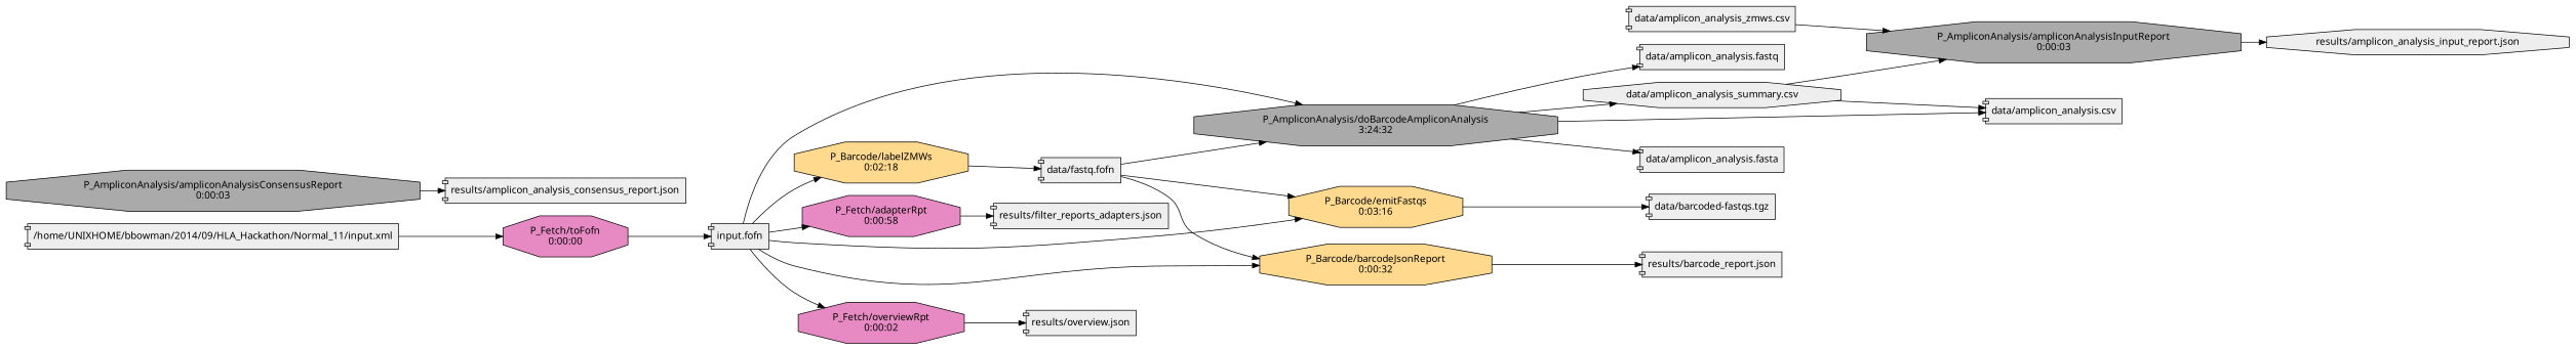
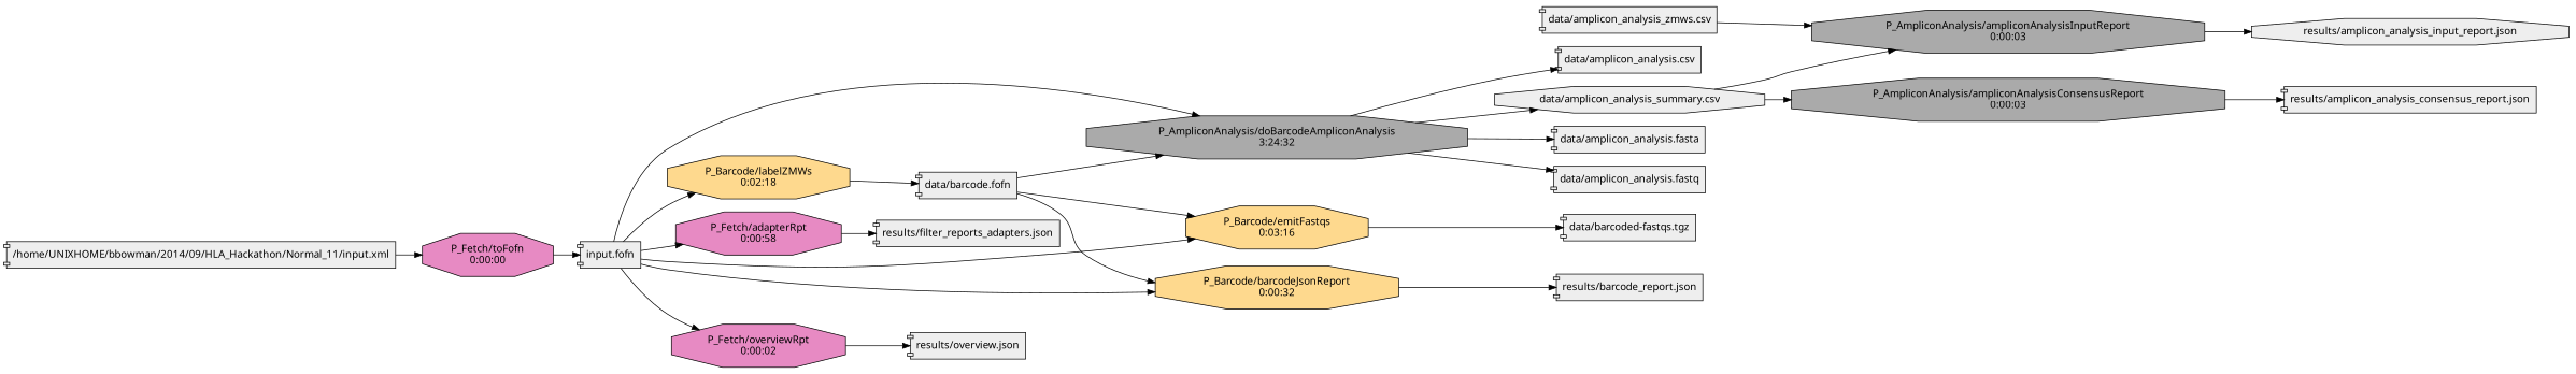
  digraph {
    rankdir=LR
    node [fillcolor="#EEEEEE" fontname="Times New Roman" shape=component style=filled]
    n1 [label="data/amplicon_analysis_zmws.csv"]
    n2 [color="#000000" fillcolor="#AAAAAA" label="P_AmpliconAnalysis/ampliconAnalysisInputReport\n0:00:03" shape=octagon]
    n3 [label="results/amplicon_analysis_input_report.json" shape=octagon]
    n4 [color="#000000" fillcolor="#E78AC3" label="P_Fetch/adapterRpt\n0:00:58" shape=octagon]
    n5 [label="results/filter_reports_adapters.json"]
    n6 [label="results/barcode_report.json"]
    n7 [color="#000000" fillcolor="#FED98E" label="P_Barcode/emitFastqs\n0:03:16" shape=octagon]
    n8 [label="data/barcoded-fastqs.tgz"]
    n9 [color="#000000" fillcolor="#AAAAAA" label="P_AmpliconAnalysis/ampliconAnalysisConsensusReport\n0:00:03" shape=octagon]
    n10 [label="results/amplicon_analysis_consensus_report.json"]
    n11 [label="/home/UNIXHOME/bbowman/2014/09/HLA_Hackathon/Normal_11/input.xml"]
    n12 [color="#000000" fillcolor="#E78AC3" label="P_Fetch/toFofn\n0:00:00" shape=octagon]
    n13 [label="input.fofn"]
    n14 [color="#000000" fillcolor="#E78AC3" label="P_Fetch/overviewRpt\n0:00:02" shape=octagon]
    n15 [label="results/overview.json"]
    n16 [color="#000000" fillcolor="#FED98E" label="P_Barcode/labelZMWs\n0:02:18" shape=octagon]
    n17 [color="#000000" fillcolor="#AAAAAA" label="P_AmpliconAnalysis/doBarcodeAmpliconAnalysis\n3:24:32" shape=octagon]
    n18 [color="#000000" fillcolor="#FED98E" label="P_Barcode/barcodeJsonReport\n0:00:32" shape=octagon]
-   n19 [label="data/fastq.fofn"]
+   n19 [label="data/barcode.fofn"]
    n20 [label="data/amplicon_analysis.fasta"]
    n21 [label="data/amplicon_analysis.fastq"]
    n22 [label="data/amplicon_analysis_summary.csv" shape=octagon]
    n23 [label="data/amplicon_analysis.csv"]
    n1 -> n2
    n2 -> n3
    n4 -> n5
    n7 -> n8
    n9 -> n10
    n11 -> n12
    n12 -> n13
    n13 -> n4
    n13 -> n7
    n13 -> n14
    n13 -> n16
    n13 -> n17
    n13 -> n18
    n14 -> n15
    n16 -> n19
    n17 -> n20
    n17 -> n21
    n17 -> n22
    n17 -> n23
    n18 -> n6
    n19 -> n7
    n19 -> n17
    n19 -> n18
    n22 -> n2
-   n22 -> n23
+   n22 -> n9
  }
